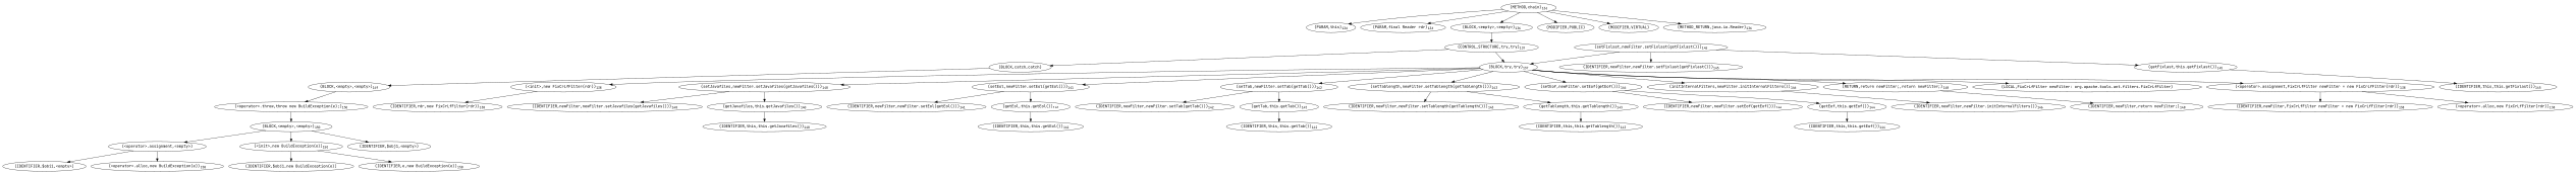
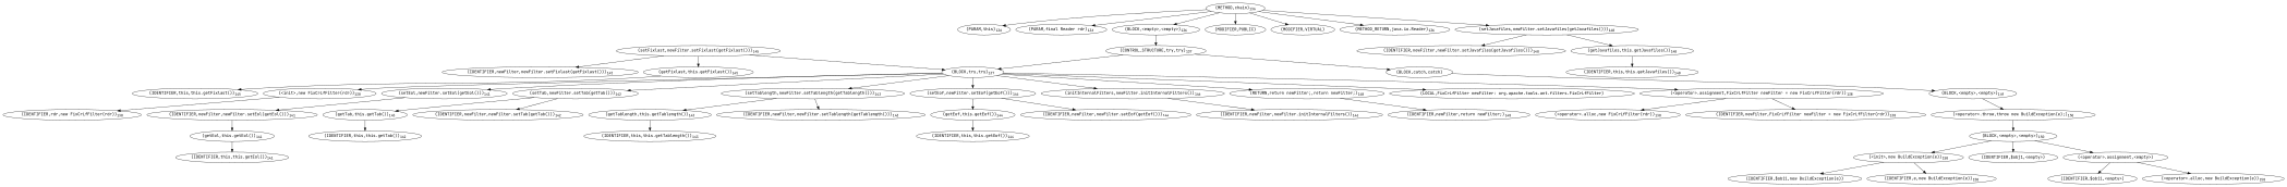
  digraph {
    fontname="JetBrains Mono"
    node [fontname="JetBrains Mono"]
    edge [fontname="JetBrains Mono"]
    n1 [label=<(METHOD,chain)<SUB>136</SUB>>]
    n2 [label=<(PARAM,this)<SUB>136</SUB>>]
    n3 [label=<(PARAM,final Reader rdr)<SUB>136</SUB>>]
    n4 [label=<(BLOCK,&lt;empty&gt;,&lt;empty&gt;)<SUB>136</SUB>>]
    n5 [label=<(MODIFIER,PUBLIC)>]
    n6 [label=<(MODIFIER,VIRTUAL)>]
    n7 [label=<(METHOD_RETURN,java.io.Reader)<SUB>136</SUB>>]
    n8 [label=<(CONTROL_STRUCTURE,try,try)<SUB>137</SUB>>]
    n9 [label=<(BLOCK,try,try)<SUB>137</SUB>>]
    n10 [label=<(BLOCK,catch,catch)>]
    n11 [label=<(LOCAL,FixCrLfFilter newFilter: org.apache.tools.ant.filters.FixCrLfFilter)>]
    n12 [label=<(&lt;operator&gt;.assignment,FixCrLfFilter newFilter = new FixCrLfFilter(rdr))<SUB>138</SUB>>]
    n13 [label=<(&lt;init&gt;,new FixCrLfFilter(rdr))<SUB>138</SUB>>]
    n14 [label=<(setJavafiles,newFilter.setJavafiles(getJavafiles()))<SUB>140</SUB>>]
    n15 [label=<(setEol,newFilter.setEol(getEol()))<SUB>141</SUB>>]
    n16 [label=<(setTab,newFilter.setTab(getTab()))<SUB>142</SUB>>]
    n17 [label=<(setTablength,newFilter.setTablength(getTablength()))<SUB>143</SUB>>]
    n18 [label=<(setEof,newFilter.setEof(getEof()))<SUB>144</SUB>>]
    n19 [label=<(initInternalFilters,newFilter.initInternalFilters())<SUB>146</SUB>>]
    n20 [label=<(RETURN,return newFilter;,return newFilter;)<SUB>148</SUB>>]
    n21 [label=<(BLOCK,&lt;empty&gt;,&lt;empty&gt;)<SUB>149</SUB>>]
    n22 [label=<(IDENTIFIER,newFilter,FixCrLfFilter newFilter = new FixCrLfFilter(rdr))<SUB>138</SUB>>]
    n23 [label=<(&lt;operator&gt;.alloc,new FixCrLfFilter(rdr))<SUB>138</SUB>>]
    n24 [label=<(IDENTIFIER,rdr,new FixCrLfFilter(rdr))<SUB>138</SUB>>]
    n25 [label=<(IDENTIFIER,newFilter,newFilter.setJavafiles(getJavafiles()))<SUB>140</SUB>>]
    n26 [label=<(getJavafiles,this.getJavafiles())<SUB>140</SUB>>]
    n27 [label=<(IDENTIFIER,newFilter,newFilter.setEol(getEol()))<SUB>141</SUB>>]
    n28 [label=<(getEol,this.getEol())<SUB>141</SUB>>]
    n29 [label=<(IDENTIFIER,newFilter,newFilter.setTab(getTab()))<SUB>142</SUB>>]
    n30 [label=<(getTab,this.getTab())<SUB>145</SUB>>]
    n31 [label=<(IDENTIFIER,newFilter,newFilter.setTablength(getTablength()))<SUB>143</SUB>>]
    n32 [label=<(getTablength,this.getTablength())<SUB>143</SUB>>]
    n33 [label=<(IDENTIFIER,newFilter,newFilter.setEof(getEof()))<SUB>144</SUB>>]
    n34 [label=<(getEof,this.getEof())<SUB>144</SUB>>]
    n35 [label=<(setFixlast,newFilter.setFixlast(getFixlast()))<SUB>145</SUB>>]
    n36 [label=<(IDENTIFIER,newFilter,newFilter.setFixlast(getFixlast()))<SUB>145</SUB>>]
    n37 [label=<(getFixlast,this.getFixlast())<SUB>145</SUB>>]
    n38 [label=<(IDENTIFIER,newFilter,newFilter.initInternalFilters())<SUB>146</SUB>>]
    n39 [label=<(IDENTIFIER,newFilter,return newFilter;)<SUB>148</SUB>>]
    n40 [label=<(IDENTIFIER,this,this.getJavafiles())<SUB>140</SUB>>]
    n41 [label=<(IDENTIFIER,this,this.getEol())<SUB>141</SUB>>]
    n42 [label=<(IDENTIFIER,this,this.getTab())<SUB>142</SUB>>]
    n43 [label=<(IDENTIFIER,this,this.getTablength())<SUB>143</SUB>>]
    n44 [label=<(IDENTIFIER,this,this.getEof())<SUB>144</SUB>>]
    n45 [label=<(IDENTIFIER,this,this.getFixlast())<SUB>145</SUB>>]
    n46 [label=<(&lt;operator&gt;.throw,throw new BuildException(e);)<SUB>150</SUB>>]
    n47 [label=<(BLOCK,&lt;empty&gt;,&lt;empty&gt;)<SUB>150</SUB>>]
    n48 [label=<(&lt;operator&gt;.assignment,&lt;empty&gt;)>]
    n49 [label=<(&lt;init&gt;,new BuildException(e))<SUB>150</SUB>>]
    n50 [label=<(IDENTIFIER,$obj1,&lt;empty&gt;)>]
    n51 [label=<(IDENTIFIER,$obj1,&lt;empty&gt;)>]
    n52 [label=<(&lt;operator&gt;.alloc,new BuildException(e))<SUB>150</SUB>>]
    n53 [label=<(IDENTIFIER,$obj1,new BuildException(e))>]
    n54 [label=<(IDENTIFIER,e,new BuildException(e))<SUB>150</SUB>>]
    n1 -> n2
    n1 -> n3
    n1 -> n4
    n1 -> n5
    n1 -> n6
    n1 -> n7
    n4 -> n8
    n8 -> n9
    n8 -> n10
    n9 -> n11
    n9 -> n12
    n9 -> n13
-   n9 -> n14
+   n1 -> n14
    n9 -> n15
    n9 -> n16
    n9 -> n17
    n9 -> n18
    n9 -> n19
    n9 -> n20
    n10 -> n21
    n12 -> n22
    n12 -> n23
    n13 -> n24
    n14 -> n25
    n14 -> n26
    n15 -> n27
-   n15 -> n28
+   n27 -> n28
    n16 -> n29
    n16 -> n30
    n17 -> n31
    n17 -> n32
    n18 -> n33
    n18 -> n34
    n19 -> n38
    n20 -> n39
    n21 -> n46
    n26 -> n40
    n28 -> n41
    n30 -> n42
    n32 -> n43
    n34 -> n44
    n35 -> n9
    n35 -> n36
    n35 -> n37
    n37 -> n45
    n46 -> n47
    n47 -> n48
    n47 -> n49
    n47 -> n50
    n48 -> n51
    n48 -> n52
    n49 -> n53
    n49 -> n54
  }
